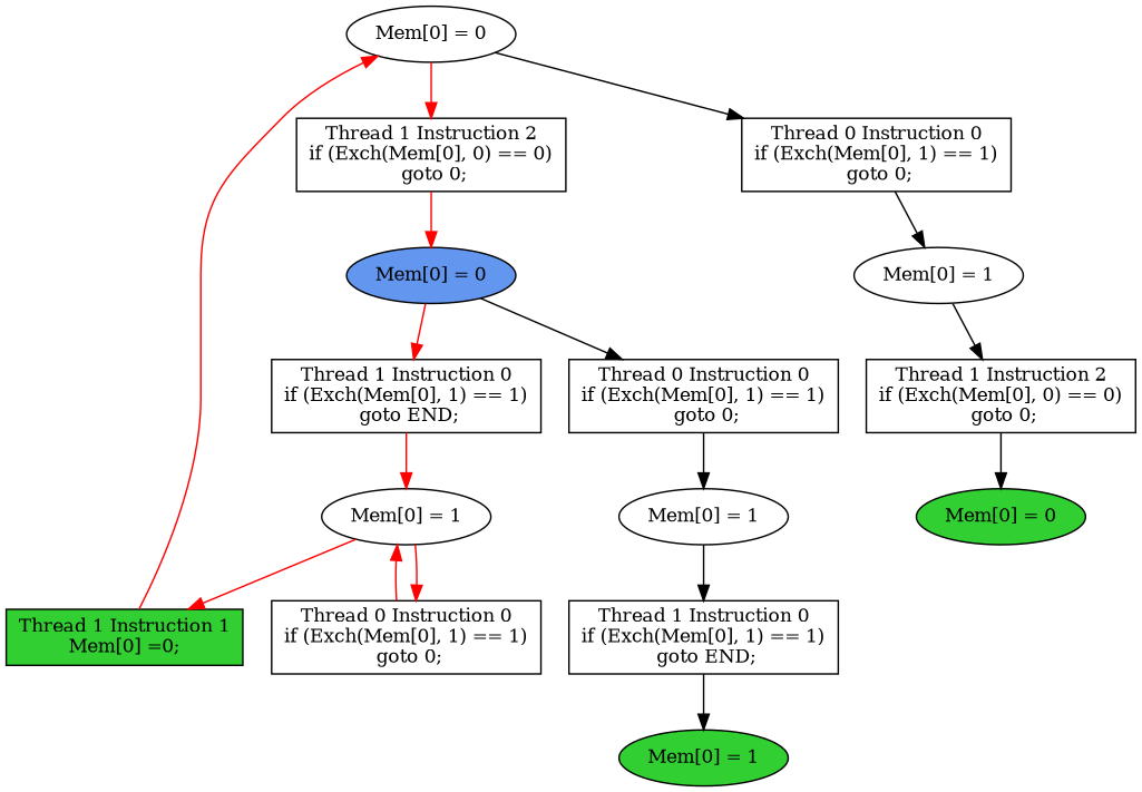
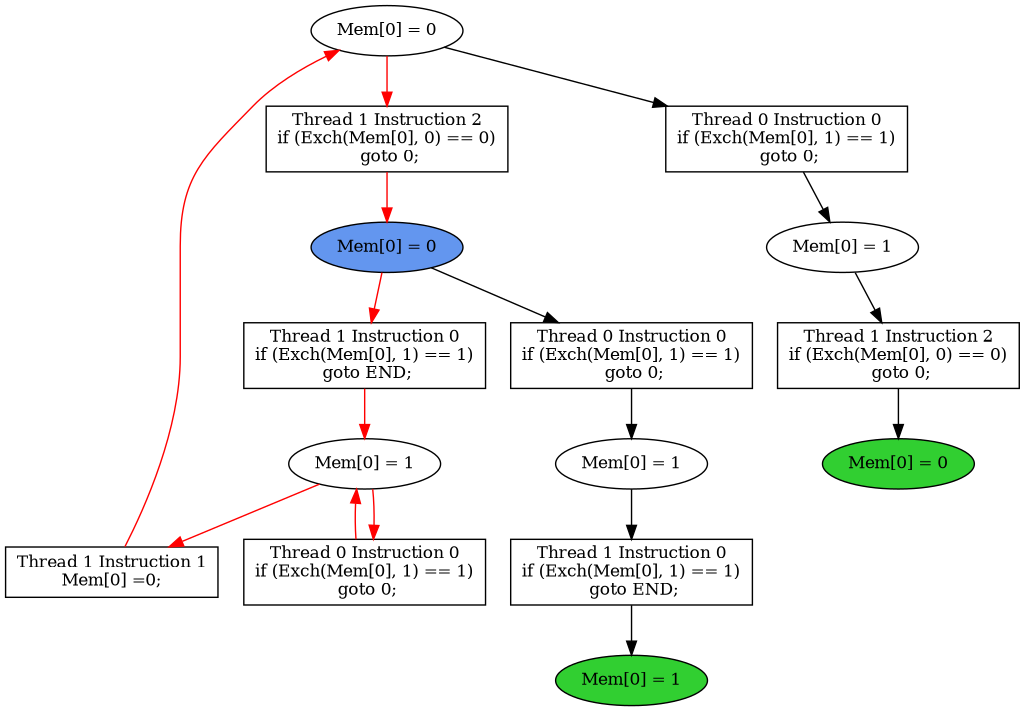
  digraph {
    fontsize=12
    rankdir=TB
    node [fillcolor="#ffffff" fontcolor="#000000" fontsize=12 shape=box style="filled, solid"]
    edge [color="#ff0000" dir=forward fontcolor="#ffffff" fontsize=12 style=solid uuid="<A2, S1>" weight=1]
    n1 [label="Mem[0] = 0" shape=ellipse uuid=S3]
-   n2 [fillcolor="#31cf31" label="Thread 1 Instruction 1\nMem[0] =0;" uuid=A0]
+   n2 [label="Thread 1 Instruction 1\nMem[0] =0;" uuid=A0]
    n3 [label="Thread 0 Instruction 0\nif (Exch(Mem[0], 1) == 1)\n goto 0;" uuid=A3]
    n4 [label="Thread 1 Instruction 2\nif (Exch(Mem[0], 0) == 0)\n goto 0;" uuid=A7]
    n5 [label="Thread 0 Instruction 0\nif (Exch(Mem[0], 1) == 1)\n goto 0;" uuid=A1]
    n6 [label="Mem[0] = 1" shape=ellipse uuid=S2]
    n7 [label="Thread 1 Instruction 0\nif (Exch(Mem[0], 1) == 1)\n goto END;" uuid=A5]
    n8 [label="Mem[0] = 1" shape=ellipse uuid=S1]
    n9 [label="Thread 0 Instruction 0\nif (Exch(Mem[0], 1) == 1)\n goto 0;" uuid=A2]
    n10 [label="Mem[0] = 1" shape=ellipse uuid=S0]
    n11 [label="Thread 1 Instruction 2\nif (Exch(Mem[0], 0) == 0)\n goto 0;" uuid=A4]
    n12 [fillcolor="#31cf31" label="Mem[0] = 0" shape=ellipse uuid=END1]
    n13 [fillcolor="#31cf31" label="Mem[0] = 1" shape=ellipse uuid=END0]
    n14 [label="Thread 1 Instruction 0\nif (Exch(Mem[0], 1) == 1)\n goto END;" uuid=A6]
    n15 [fillcolor="#6396ef" label="Mem[0] = 0" shape=ellipse uuid=START]
    n1 -> n2 [dir=back uuid="<A0, S3>"]
    n1 -> n3 [color="#000000" uuid="<A3, S3>"]
    n1 -> n4 [uuid="<A7, S3>"]
    n3 -> n10 [color="#000000" uuid="<A3, S0>"]
    n4 -> n15 [uuid="<A7, START>"]
    n5 -> n6 [color="#000000" uuid="<A1, S2>"]
    n6 -> n7 [color="#000000" uuid="<A5, S2>"]
    n7 -> n13 [color="#000000" uuid="<A5, END0>"]
    n8 -> n2 [uuid="<A0, S1>"]
    n8 -> n9 [dir=back]
    n8 -> n9
    n10 -> n11 [color="#000000" uuid="<A4, S0>"]
    n11 -> n12 [color="#000000" uuid="<A4, END1>"]
    n14 -> n8 [uuid="<A6, S1>"]
    n15 -> n5 [color="#000000" uuid="<A1, START>"]
    n15 -> n14 [uuid="<A6, START>"]
  }
